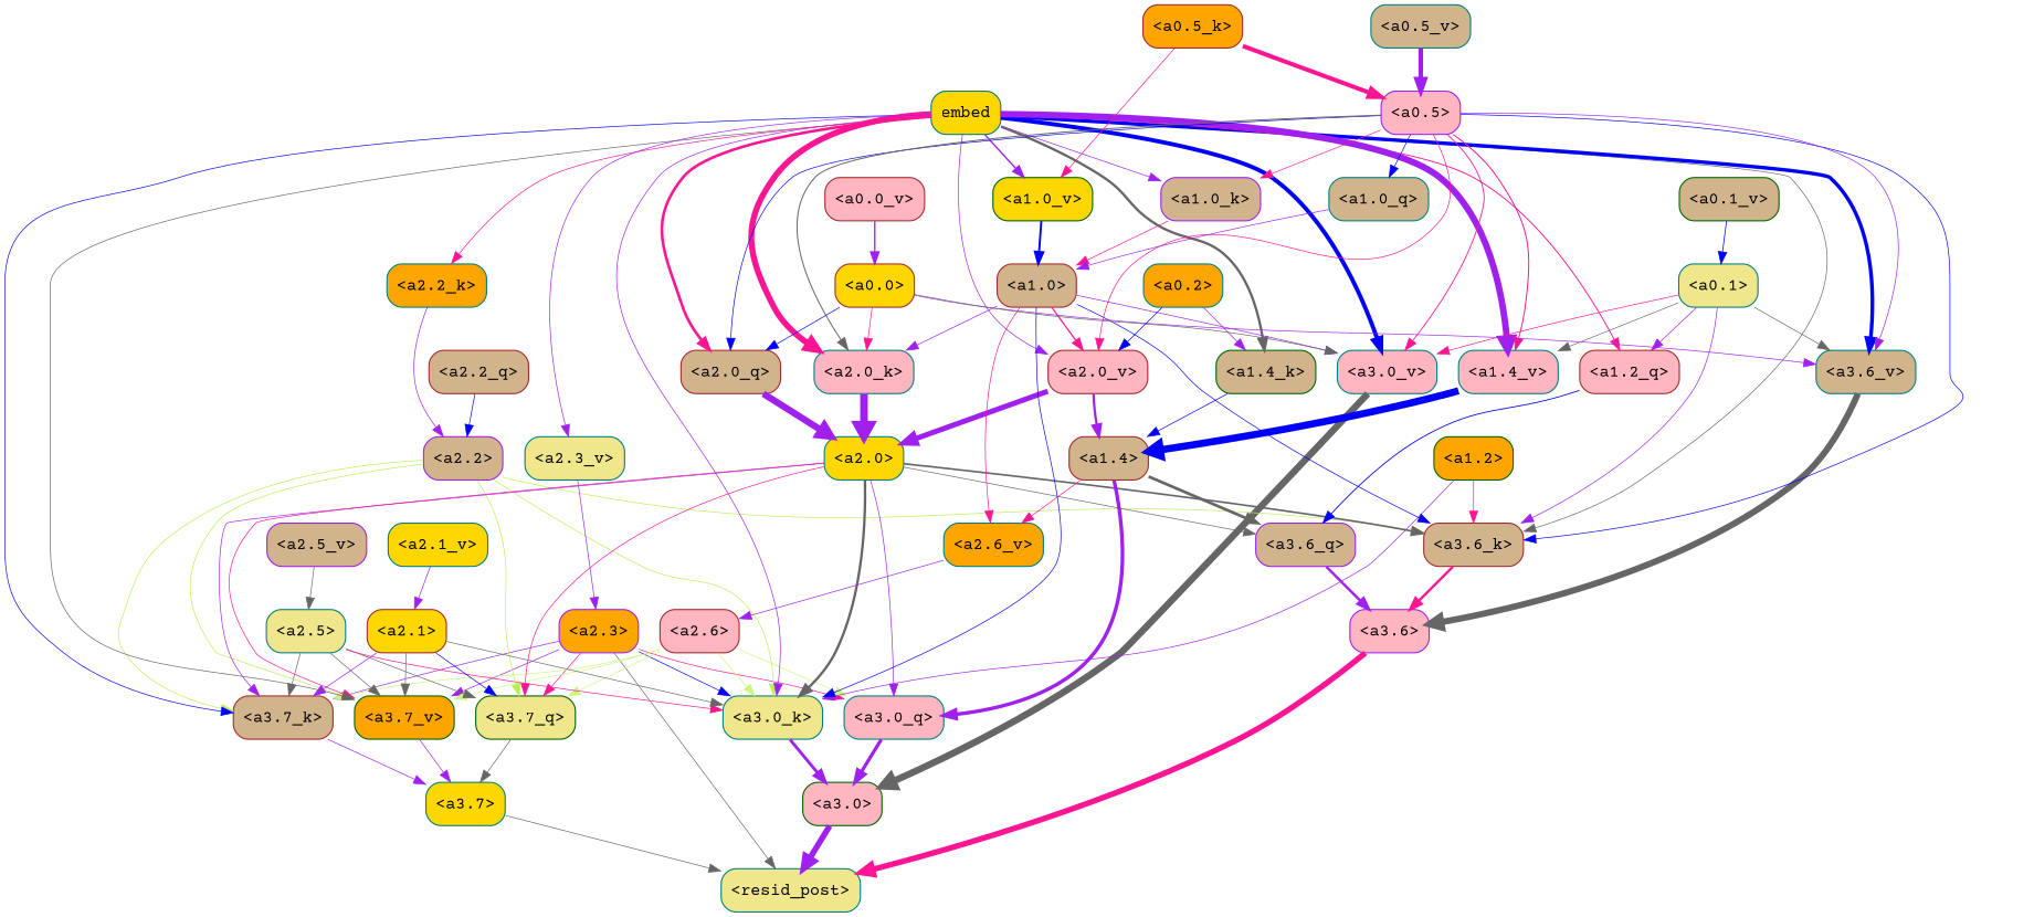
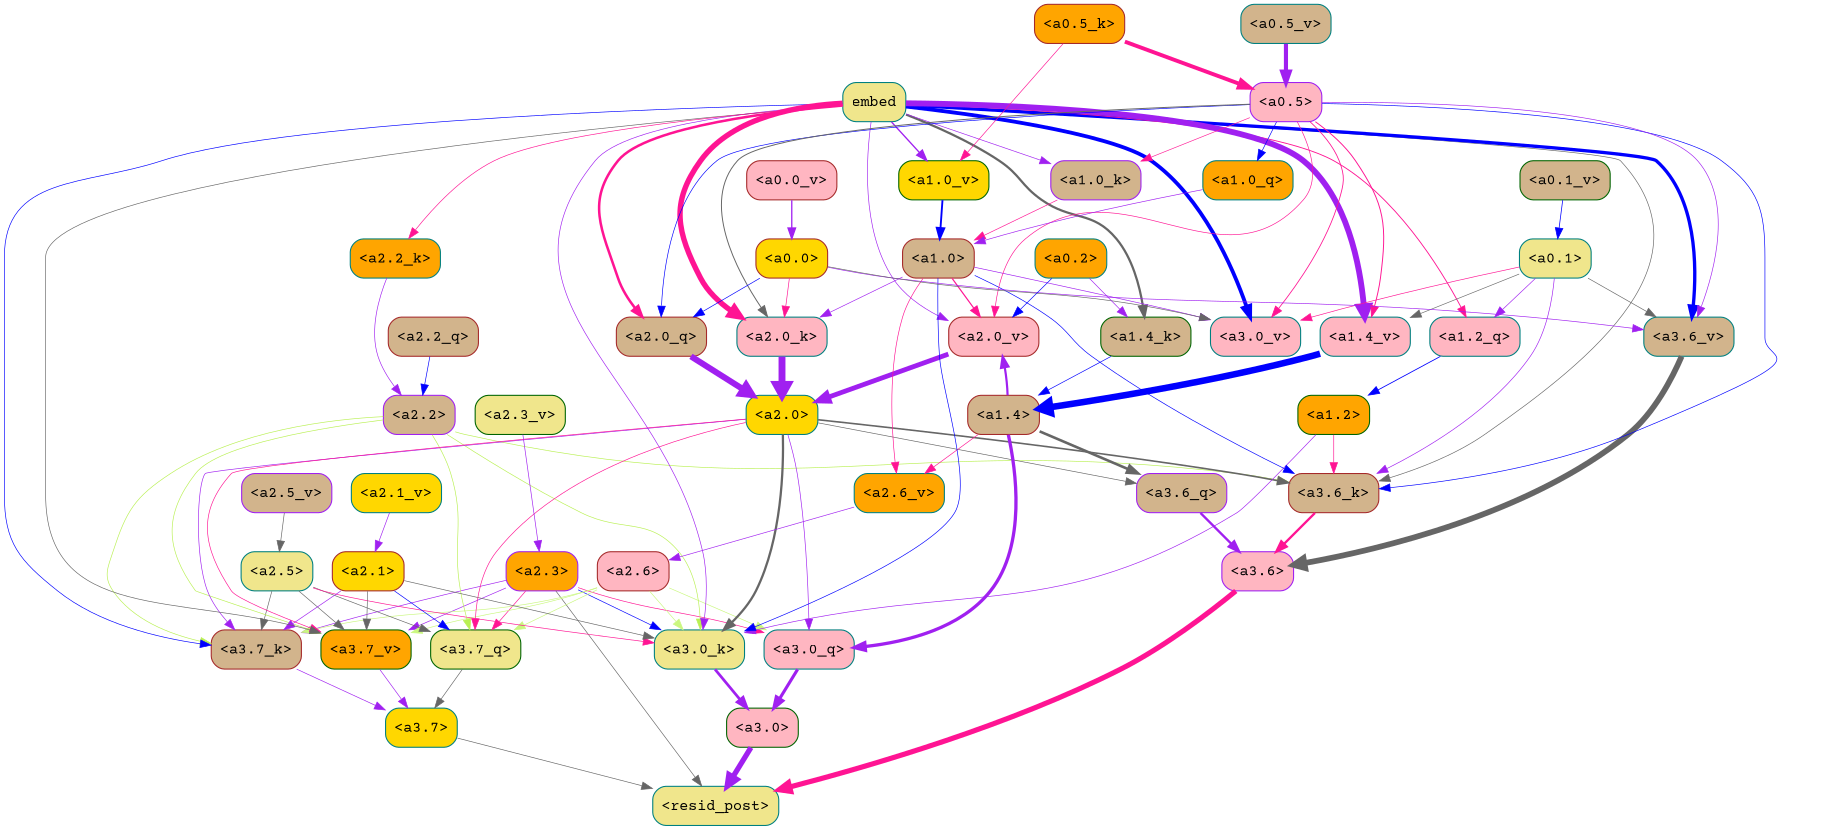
  strict digraph {
    fontname="Courier Prime"
    splines=true
    node [color=teal fillcolor=tan fontname="Courier Prime" shape=box style="filled, rounded"]
    edge [color=purple fontname="Courier Prime" penwidth=0.6]
    "<a3.7>" [fillcolor=gold]
    "<resid_post>" [fillcolor=khaki]
    "<a3.6>" [color=purple fillcolor=lightpink]
    "<a3.0>" [color=darkgreen fillcolor=lightpink]
    "<a2.3>" [color=purple fillcolor=orange]
    "<a3.7_q>" [color=darkgreen fillcolor=khaki]
    "<a3.0_q>" [fillcolor=lightpink]
    "<a3.7_k>" [color=brown]
    "<a3.0_k>" [fillcolor=khaki]
    "<a3.7_v>" [color=darkgreen fillcolor=orange]
    "<a3.6_q>" [color=purple]
    "<a3.6_k>" [color=brown]
    "<a3.6_v>"
    "<a3.0_v>" [fillcolor=lightpink]
    "<a2.6>" [color=brown fillcolor=lightpink]
    "<a2.5>" [fillcolor=khaki]
    "<a2.2>" [color=purple]
    "<a2.1>" [color=brown fillcolor=gold]
    "<a2.0>" [fillcolor=gold]
    "<a1.4>" [color=brown]
    "<a2.6_v>" [fillcolor=orange]
    "<a2.0_v>" [color=brown fillcolor=lightpink]
-   embed [fillcolor=gold]
+   embed [fillcolor=khaki]
    "<a2.0_q>" [color=brown]
    "<a2.2_k>" [fillcolor=orange]
    "<a2.0_k>" [fillcolor=lightpink]
-   "<a2.3_v>" [fillcolor=khaki]
-   "<a1.2_q>" [color=brown fillcolor=lightpink]
+   "<a2.3_v>" [color=darkgreen fillcolor=khaki]
+   "<a1.2_q>" [fillcolor=lightpink]
    "<a1.4_k>" [color=darkgreen]
    "<a1.0_k>" [color=purple]
    "<a1.4_v>" [fillcolor=lightpink]
    "<a1.0_v>" [color=darkgreen fillcolor=gold]
    "<a1.2>" [color=darkgreen fillcolor=orange]
    "<a1.0>" [color=brown]
    "<a0.5>" [color=purple fillcolor=lightpink]
-   "<a1.0_q>"
+   "<a1.0_q>" [fillcolor=orange]
    "<a0.1>" [fillcolor=khaki]
    "<a0.0>" [color=brown fillcolor=gold]
    "<a2.2_q>" [color=brown]
    "<a2.5_v>" [color=purple]
    "<a2.1_v>" [fillcolor=gold]
    "<a0.2>" [fillcolor=orange]
    "<a0.5_k>" [color=brown fillcolor=orange]
    "<a0.5_v>"
    "<a0.1_v>" [color=darkgreen]
    "<a0.0_v>" [color=brown fillcolor=lightpink]
    "<a3.7>" -> "<resid_post>" [color=gray40]
    "<a3.6>" -> "<resid_post>" [color=deeppink penwidth=4.7534414529800415]
    "<a3.0>" -> "<resid_post>" [penwidth=4.898576855659485]
    "<a2.3>" -> "<resid_post>" [color=gray40]
    "<a2.3>" -> "<a3.7_q>" [color=deeppink]
    "<a2.3>" -> "<a3.0_q>" [color=deeppink]
    "<a2.3>" -> "<a3.7_k>"
    "<a2.3>" -> "<a3.0_k>" [color=blue]
    "<a2.3>" -> "<a3.7_v>"
    "<a3.7_q>" -> "<a3.7>" [color=gray40]
    "<a3.0_q>" -> "<a3.0>" [penwidth=2.870753765106201]
    "<a3.7_k>" -> "<a3.7>"
    "<a3.0_k>" -> "<a3.0>" [penwidth=2.520303964614868]
    "<a3.7_v>" -> "<a3.7>"
    "<a3.6_q>" -> "<a3.6>" [penwidth=2.160832464694977]
    "<a3.6_k>" -> "<a3.6>" [color=deeppink penwidth=2.13908451795578]
    "<a3.6_v>" -> "<a3.6>" [color=gray40 penwidth=5.297133803367615]
-   "<a3.0_v>" -> "<a3.0>" [color=gray40 penwidth=5.680712580680847]
    "<a2.6>" -> "<a3.7_q>" [color="#caf77f"]
    "<a2.6>" -> "<a3.0_q>" [color="#caf77f"]
    "<a2.6>" -> "<a3.7_k>" [color="#caf77f"]
    "<a2.6>" -> "<a3.0_k>" [color="#caf77f"]
    "<a2.6>" -> "<a3.7_v>" [color="#caf77f"]
    "<a2.5>" -> "<a3.7_q>" [color=gray40]
    "<a2.5>" -> "<a3.7_k>" [color=gray40]
    "<a2.5>" -> "<a3.0_k>" [color=deeppink]
    "<a2.5>" -> "<a3.7_v>" [color=gray40]
    "<a2.2>" -> "<a3.7_q>" [color="#b9f053"]
    "<a2.2>" -> "<a3.7_k>" [color="#b9f053"]
    "<a2.2>" -> "<a3.0_k>" [color="#b9f053"]
    "<a2.2>" -> "<a3.7_v>" [color="#b9f053"]
    "<a2.2>" -> "<a3.6_k>" [color="#b9f053"]
    "<a2.1>" -> "<a3.7_q>" [color=blue]
    "<a2.1>" -> "<a3.7_k>"
    "<a2.1>" -> "<a3.0_k>" [color=gray40]
    "<a2.1>" -> "<a3.7_v>" [color=gray40]
    "<a2.0>" -> "<a3.7_q>" [color=deeppink]
    "<a2.0>" -> "<a3.0_q>"
    "<a2.0>" -> "<a3.7_k>"
    "<a2.0>" -> "<a3.0_k>" [color=gray40 penwidth=2.095262974500656]
    "<a2.0>" -> "<a3.7_v>" [color=deeppink]
    "<a2.0>" -> "<a3.6_q>" [color=gray40]
    "<a2.0>" -> "<a3.6_k>" [color=gray40 penwidth=1.4807794839143753]
    "<a1.4>" -> "<a3.0_q>" [penwidth=3.0341034531593323]
    "<a1.4>" -> "<a3.6_q>" [color=gray40 penwidth=2.425799250602722]
    "<a1.4>" -> "<a2.6_v>" [color=deeppink]
-   "<a2.0_v>" -> "<a1.4>" [penwidth=2.007302835583687]
+   "<a1.4>" -> "<a2.0_v>" [penwidth=2.007302835583687]
    "<a2.6_v>" -> "<a2.6>"
    "<a2.0_v>" -> "<a2.0>" [penwidth=4.422677040100098]
    embed -> "<a3.7_k>" [color=blue]
    embed -> "<a3.0_k>"
    embed -> "<a3.7_v>" [color=gray40]
    embed -> "<a3.6_k>" [color=gray40]
    embed -> "<a3.6_v>" [color=blue penwidth=3.067279100418091]
    embed -> "<a3.0_v>" [color=blue penwidth=3.5202720761299133]
    embed -> "<a2.0_v>"
    embed -> "<a2.0_q>" [color=deeppink penwidth=2.339468687772751]
    embed -> "<a2.2_k>" [color=deeppink]
    embed -> "<a2.0_k>" [color=deeppink penwidth=4.9759310483932495]
-   embed -> "<a2.3_v>"
    embed -> "<a1.2_q>" [color=deeppink penwidth=0.8262195587158203]
    embed -> "<a1.4_k>" [color=gray40 penwidth=2.0715588331222534]
    embed -> "<a1.0_k>"
    embed -> "<a1.4_v>" [penwidth=5.3763720989227295]
    embed -> "<a1.0_v>" [penwidth=1.232791244983673]
    "<a2.0_q>" -> "<a2.0>" [penwidth=5.606565475463867]
    "<a2.2_k>" -> "<a2.2>"
    "<a2.0_k>" -> "<a2.0>" [penwidth=6.344284534454346]
    "<a2.3_v>" -> "<a2.3>"
-   "<a1.2_q>" -> "<a3.6_q>" [color=blue penwidth=0.7570515871047974]
+   "<a1.2_q>" -> "<a1.2>" [color=blue penwidth=0.7570515871047974]
    "<a1.4_k>" -> "<a1.4>" [color=blue]
    "<a1.0_k>" -> "<a1.0>" [color=deeppink]
    "<a1.4_v>" -> "<a1.4>" [color=blue penwidth=6.0194467306137085]
    "<a1.0_v>" -> "<a1.0>" [color=blue penwidth=1.738280937075615]
    "<a1.2>" -> "<a3.0_k>"
    "<a1.2>" -> "<a3.6_k>" [color=deeppink]
    "<a1.0>" -> "<a3.0_k>" [color=blue]
    "<a1.0>" -> "<a3.6_k>" [color=blue]
    "<a1.0>" -> "<a3.0_v>"
    "<a1.0>" -> "<a2.6_v>" [color=deeppink]
    "<a1.0>" -> "<a2.0_v>" [color=deeppink penwidth=1.0943371653556824]
    "<a1.0>" -> "<a2.0_k>"
    "<a0.5>" -> "<a3.6_k>" [color=blue]
    "<a0.5>" -> "<a3.6_v>"
    "<a0.5>" -> "<a3.0_v>" [color=deeppink penwidth=0.764040544629097]
    "<a0.5>" -> "<a2.0_v>" [color=deeppink]
    "<a0.5>" -> "<a2.0_q>" [color=blue]
    "<a0.5>" -> "<a2.0_k>" [color=gray40 penwidth=0.8956001400947571]
    "<a0.5>" -> "<a1.0_k>" [color=deeppink]
    "<a0.5>" -> "<a1.4_v>" [color=deeppink penwidth=0.8774083852767944]
    "<a0.5>" -> "<a1.0_q>" [color=blue]
    "<a1.0_q>" -> "<a1.0>"
    "<a0.1>" -> "<a3.6_k>"
    "<a0.1>" -> "<a3.6_v>" [color=gray40]
    "<a0.1>" -> "<a3.0_v>" [color=deeppink]
    "<a0.1>" -> "<a1.2_q>"
    "<a0.1>" -> "<a1.4_v>" [color=gray40]
    "<a0.0>" -> "<a3.6_v>"
    "<a0.0>" -> "<a3.0_v>" [color=gray40]
    "<a0.0>" -> "<a2.0_q>" [color=blue]
    "<a0.0>" -> "<a2.0_k>" [color=deeppink]
    "<a2.2_q>" -> "<a2.2>" [color=blue]
    "<a2.5_v>" -> "<a2.5>" [color=gray40]
    "<a2.1_v>" -> "<a2.1>"
    "<a0.2>" -> "<a2.0_v>" [color=blue]
    "<a0.2>" -> "<a1.4_k>"
    "<a0.5_k>" -> "<a1.0_v>" [color=deeppink]
    "<a0.5_k>" -> "<a0.5>" [color=deeppink penwidth=3.607769437134266]
    "<a0.5_v>" -> "<a0.5>" [penwidth=3.7962711341679096]
    "<a0.1_v>" -> "<a0.1>" [color=blue penwidth=0.6802752017974854]
    "<a0.0_v>" -> "<a0.0>" [penwidth=1.1918113231658936]
  }
